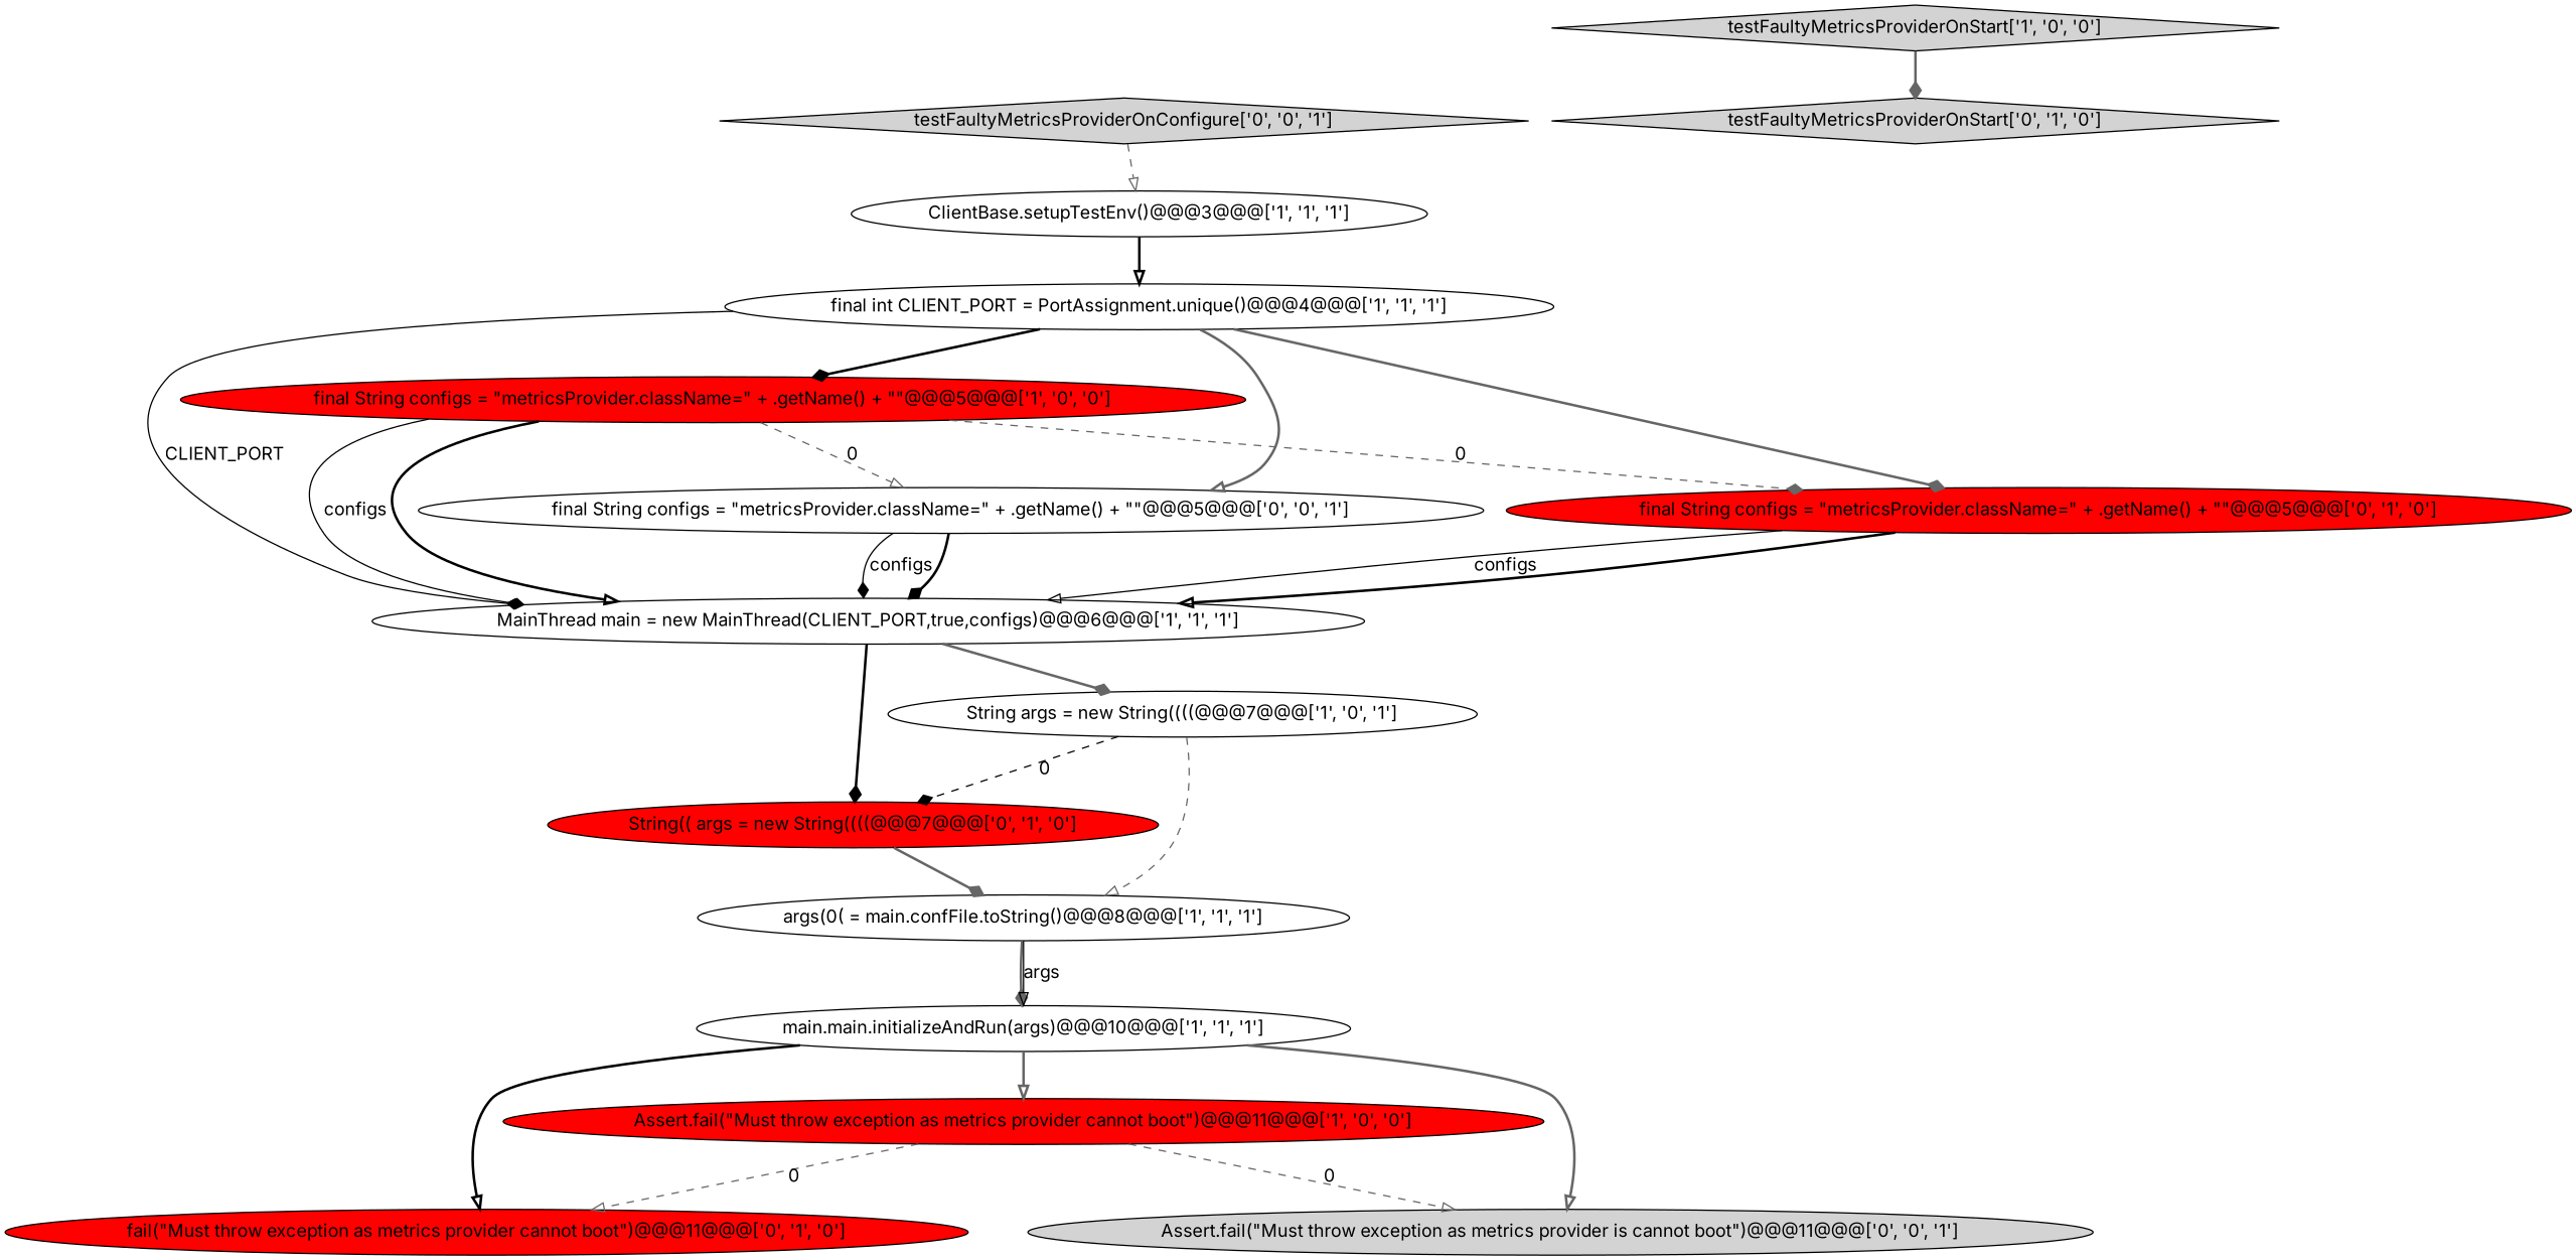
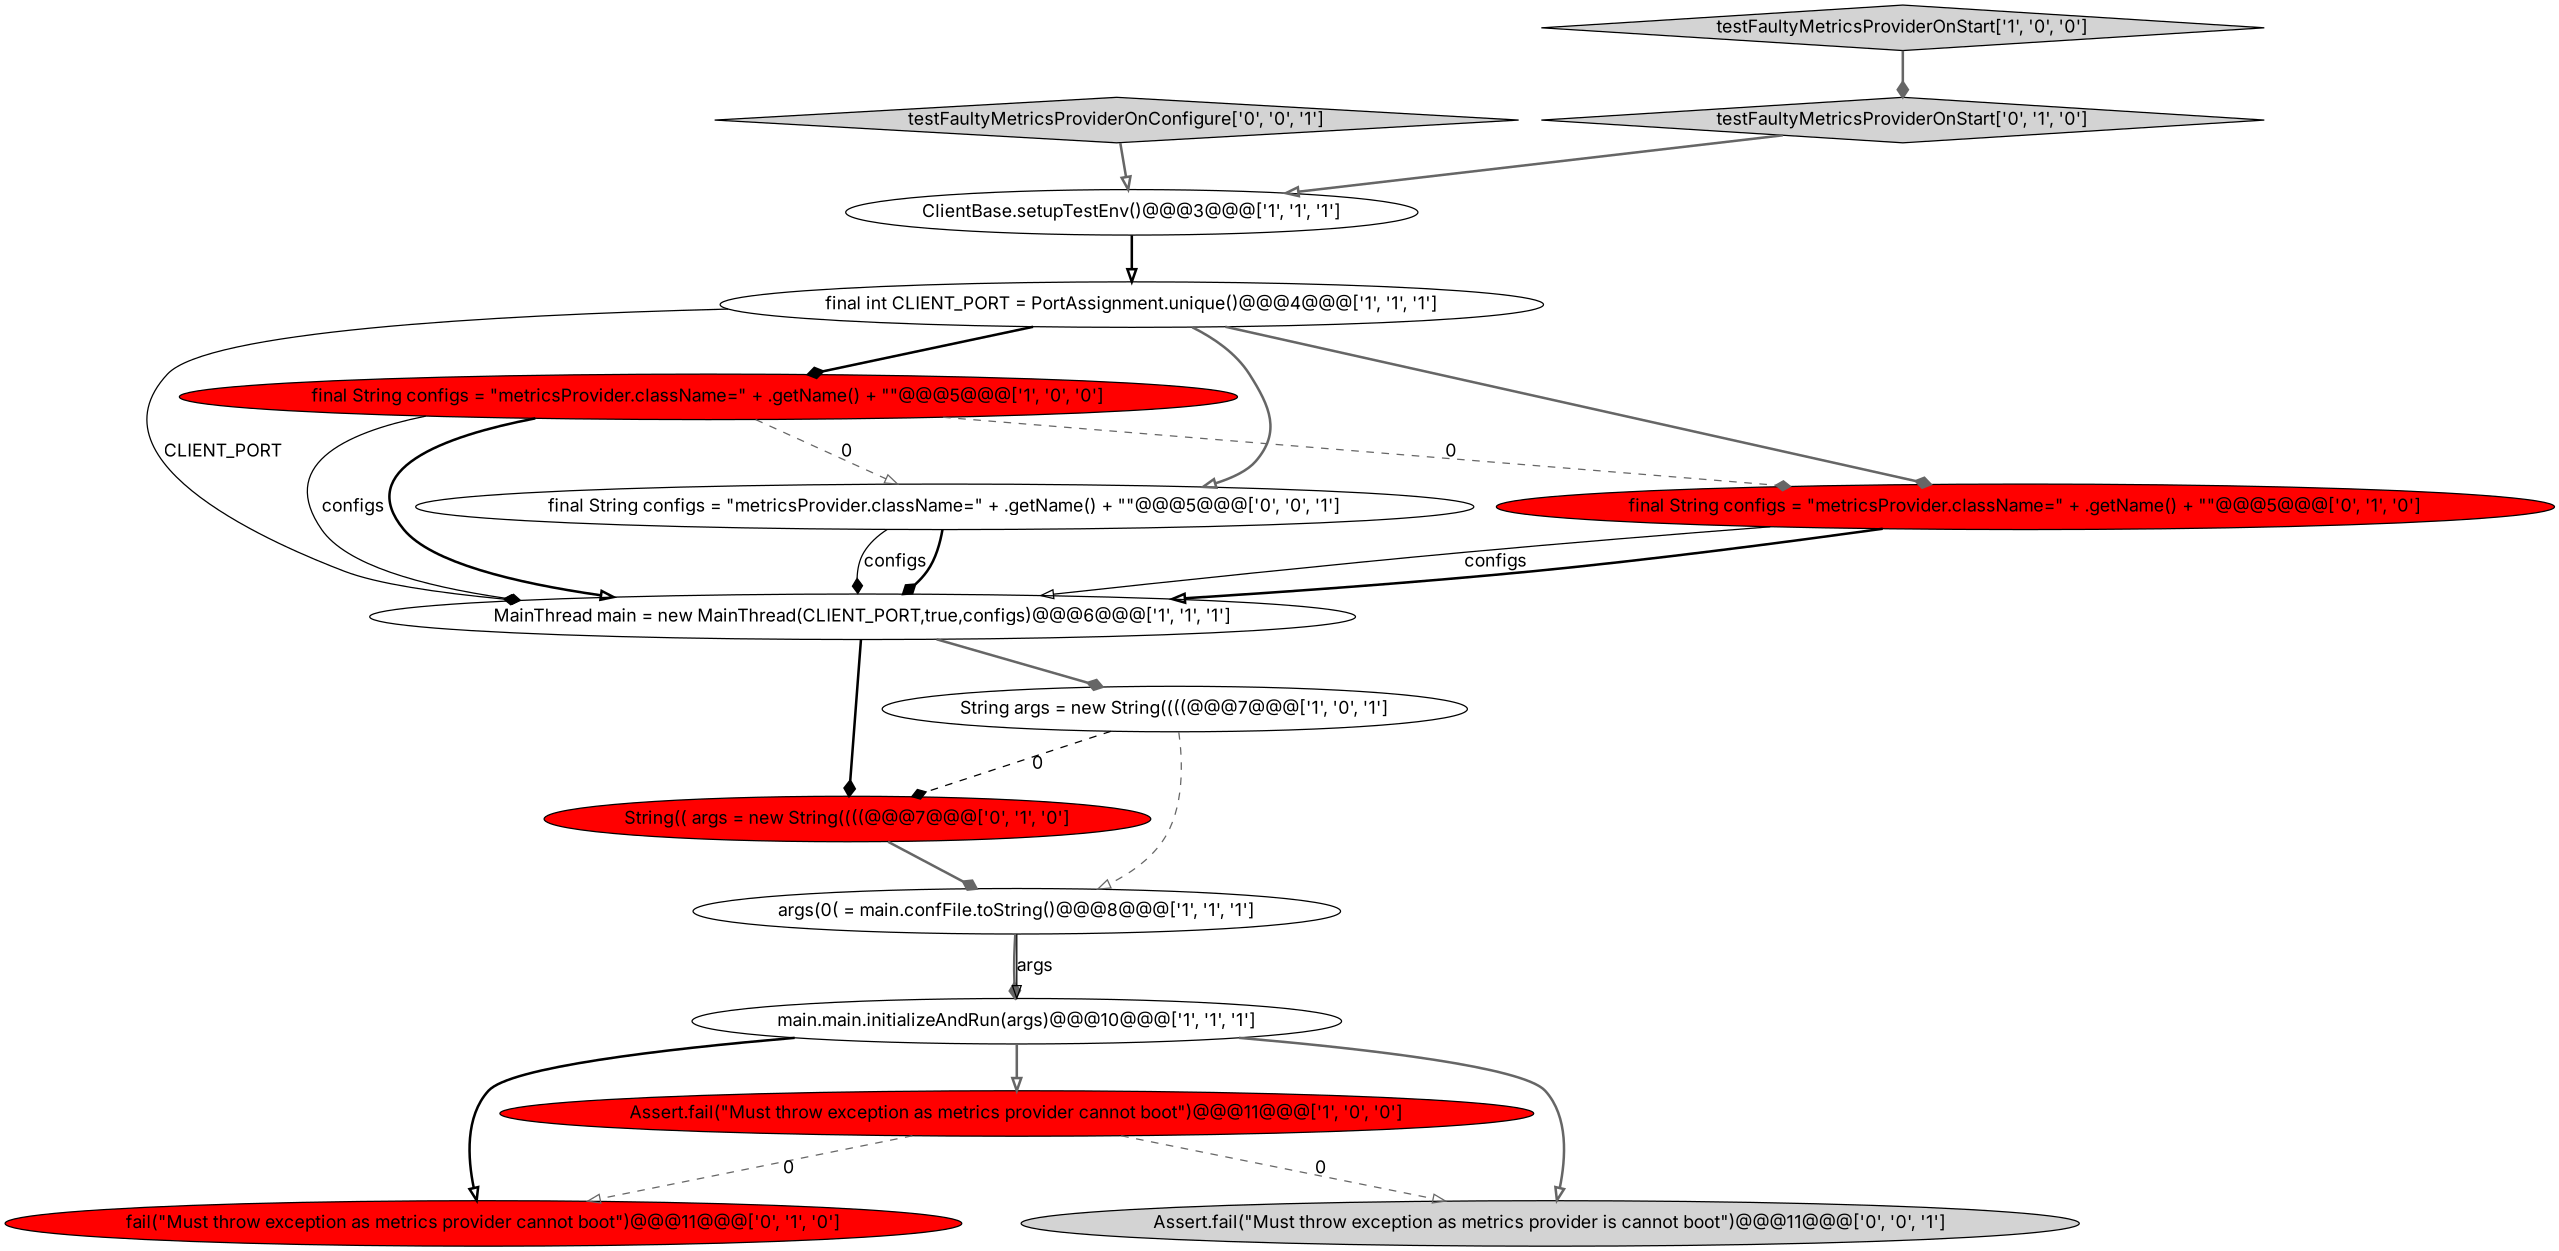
  digraph {
    fontname=Inter
    node [fillcolor=white fontname=Inter shape=ellipse style=filled]
    edge [arrowhead=onormal color=gray40 fontname=Inter style=bold]
    n1 [label="main.main.initializeAndRun(args)@@@10@@@['1', '1', '1']"]
    n2 [fillcolor=red label="Assert.fail(\"Must throw exception as metrics provider cannot boot\")@@@11@@@['1', '0', '0']"]
    n3 [fillcolor=red label="fail(\"Must throw exception as metrics provider cannot boot\")@@@11@@@['0', '1', '0']"]
    n4 [fillcolor=lightgray label="Assert.fail(\"Must throw exception as metrics provider is cannot boot\")@@@11@@@['0', '0', '1']"]
    n5 [fillcolor=red label="final String configs = \"metricsProvider.className=\" + .getName() + \"\"@@@5@@@['0', '1', '0']"]
    n6 [label="MainThread main = new MainThread(CLIENT_PORT,true,configs)@@@6@@@['1', '1', '1']"]
    n7 [fillcolor=red label="String(( args = new String((((@@@7@@@['0', '1', '0']"]
    n8 [label="String args = new String((((@@@7@@@['1', '0', '1']"]
    n9 [fillcolor=lightgray label="testFaultyMetricsProviderOnConfigure['0', '0', '1']" shape=diamond]
    n10 [label="ClientBase.setupTestEnv()@@@3@@@['1', '1', '1']"]
    n11 [label="final int CLIENT_PORT = PortAssignment.unique()@@@4@@@['1', '1', '1']"]
    n12 [fillcolor=lightgray label="testFaultyMetricsProviderOnStart['1', '0', '0']" shape=diamond]
    n13 [fillcolor=lightgray label="testFaultyMetricsProviderOnStart['0', '1', '0']" shape=diamond]
    n14 [fillcolor=red label="final String configs = \"metricsProvider.className=\" + .getName() + \"\"@@@5@@@['1', '0', '0']"]
    n15 [label="final String configs = \"metricsProvider.className=\" + .getName() + \"\"@@@5@@@['0', '0', '1']"]
    n16 [label="args(0( = main.confFile.toString()@@@8@@@['1', '1', '1']"]
    n1 -> n2
    n1 -> n3 [color=black]
    n1 -> n4
    n2 -> n3 [label=0 style=dashed]
    n2 -> n4 [label=0 style=dashed]
    n5 -> n6 [color=black]
    n5 -> n6 [color=black label=configs style=solid]
    n6 -> n7 [arrowhead=diamond color=black]
    n6 -> n8 [arrowhead=diamond]
    n7 -> n16 [arrowhead=diamond]
    n8 -> n7 [arrowhead=diamond color=black label=0 style=dashed]
    n8 -> n16 [style=dashed]
-   n9 -> n10 [style=dashed]
+   n9 -> n10
    n10 -> n11 [color=black]
    n11 -> n5 [arrowhead=diamond]
    n11 -> n6 [arrowhead=diamond color=black label=CLIENT_PORT style=solid]
    n11 -> n14 [arrowhead=diamond color=black]
    n11 -> n15
    n12 -> n13 [arrowhead=diamond]
+   n13 -> n10
    n14 -> n5 [arrowhead=diamond label=0 style=dashed]
    n14 -> n6 [color=black]
    n14 -> n6 [arrowhead=diamond color=black label=configs style=solid]
    n14 -> n15 [label=0 style=dashed]
    n15 -> n6 [arrowhead=diamond color=black label=configs style=solid]
    n15 -> n6 [arrowhead=diamond color=black]
    n16 -> n1 [arrowhead=diamond]
    n16 -> n1 [color=black label=args style=solid]
  }
